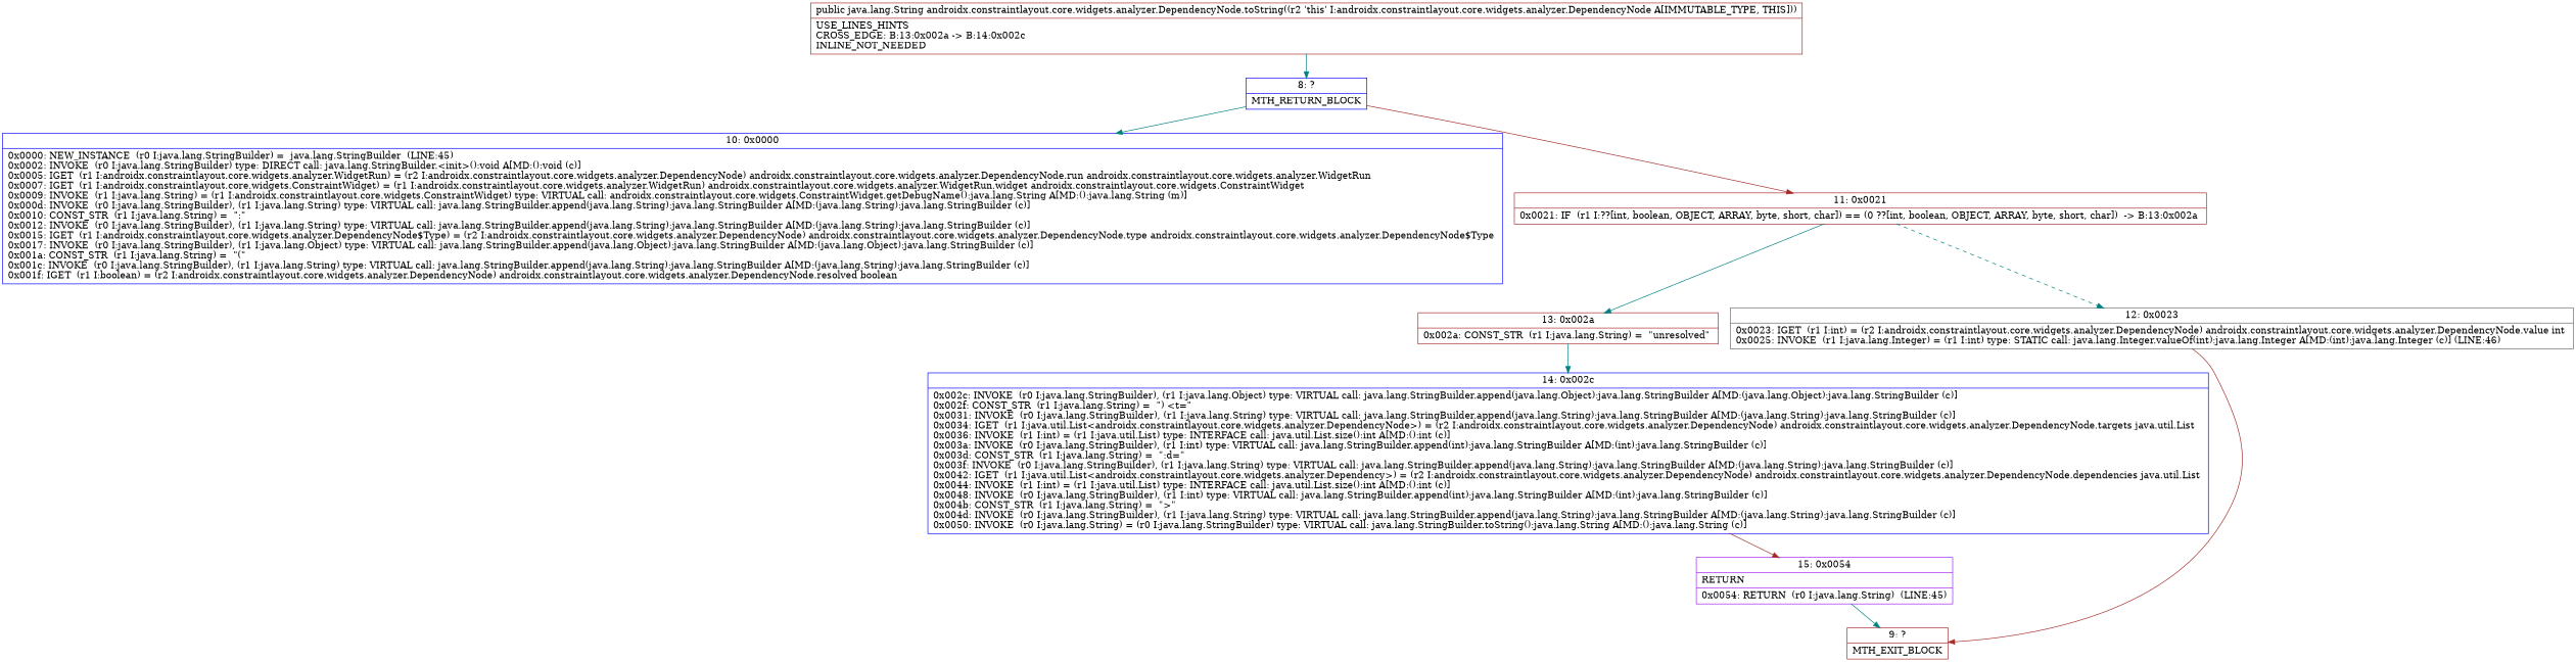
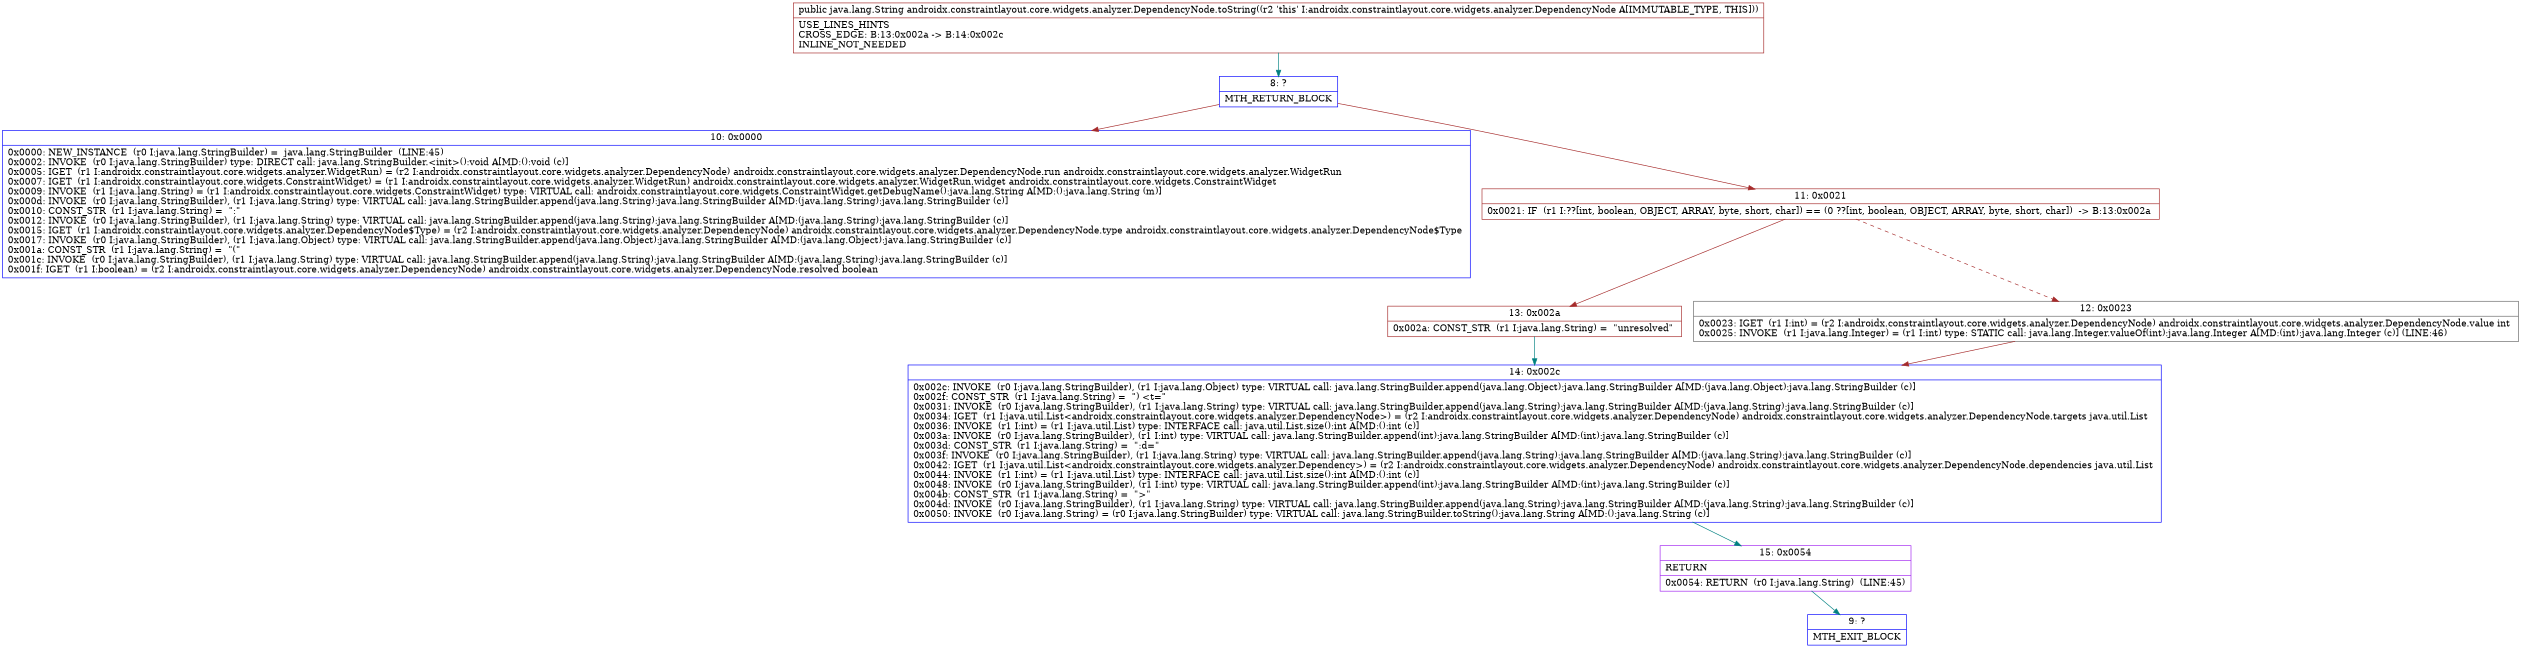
  digraph {
    node [color=blue shape=record]
    edge [color=teal]
    n1 [label="{8\:\ ?|MTH_RETURN_BLOCK\l}"]
    n2 [label="{10\:\ 0x0000|0x0000: NEW_INSTANCE  (r0 I:java.lang.StringBuilder) =  java.lang.StringBuilder  (LINE:45)\l0x0002: INVOKE  (r0 I:java.lang.StringBuilder) type: DIRECT call: java.lang.StringBuilder.\<init\>():void A[MD:():void (c)]\l0x0005: IGET  (r1 I:androidx.constraintlayout.core.widgets.analyzer.WidgetRun) = (r2 I:androidx.constraintlayout.core.widgets.analyzer.DependencyNode) androidx.constraintlayout.core.widgets.analyzer.DependencyNode.run androidx.constraintlayout.core.widgets.analyzer.WidgetRun \l0x0007: IGET  (r1 I:androidx.constraintlayout.core.widgets.ConstraintWidget) = (r1 I:androidx.constraintlayout.core.widgets.analyzer.WidgetRun) androidx.constraintlayout.core.widgets.analyzer.WidgetRun.widget androidx.constraintlayout.core.widgets.ConstraintWidget \l0x0009: INVOKE  (r1 I:java.lang.String) = (r1 I:androidx.constraintlayout.core.widgets.ConstraintWidget) type: VIRTUAL call: androidx.constraintlayout.core.widgets.ConstraintWidget.getDebugName():java.lang.String A[MD:():java.lang.String (m)]\l0x000d: INVOKE  (r0 I:java.lang.StringBuilder), (r1 I:java.lang.String) type: VIRTUAL call: java.lang.StringBuilder.append(java.lang.String):java.lang.StringBuilder A[MD:(java.lang.String):java.lang.StringBuilder (c)]\l0x0010: CONST_STR  (r1 I:java.lang.String) =  \":\" \l0x0012: INVOKE  (r0 I:java.lang.StringBuilder), (r1 I:java.lang.String) type: VIRTUAL call: java.lang.StringBuilder.append(java.lang.String):java.lang.StringBuilder A[MD:(java.lang.String):java.lang.StringBuilder (c)]\l0x0015: IGET  (r1 I:androidx.constraintlayout.core.widgets.analyzer.DependencyNode$Type) = (r2 I:androidx.constraintlayout.core.widgets.analyzer.DependencyNode) androidx.constraintlayout.core.widgets.analyzer.DependencyNode.type androidx.constraintlayout.core.widgets.analyzer.DependencyNode$Type \l0x0017: INVOKE  (r0 I:java.lang.StringBuilder), (r1 I:java.lang.Object) type: VIRTUAL call: java.lang.StringBuilder.append(java.lang.Object):java.lang.StringBuilder A[MD:(java.lang.Object):java.lang.StringBuilder (c)]\l0x001a: CONST_STR  (r1 I:java.lang.String) =  \"(\" \l0x001c: INVOKE  (r0 I:java.lang.StringBuilder), (r1 I:java.lang.String) type: VIRTUAL call: java.lang.StringBuilder.append(java.lang.String):java.lang.StringBuilder A[MD:(java.lang.String):java.lang.StringBuilder (c)]\l0x001f: IGET  (r1 I:boolean) = (r2 I:androidx.constraintlayout.core.widgets.analyzer.DependencyNode) androidx.constraintlayout.core.widgets.analyzer.DependencyNode.resolved boolean \l}"]
    n3 [color=brown label="{11\:\ 0x0021|0x0021: IF  (r1 I:??[int, boolean, OBJECT, ARRAY, byte, short, char]) == (0 ??[int, boolean, OBJECT, ARRAY, byte, short, char])  \-\> B:13:0x002a \l}"]
    n4 [color=gray40 label="{12\:\ 0x0023|0x0023: IGET  (r1 I:int) = (r2 I:androidx.constraintlayout.core.widgets.analyzer.DependencyNode) androidx.constraintlayout.core.widgets.analyzer.DependencyNode.value int \l0x0025: INVOKE  (r1 I:java.lang.Integer) = (r1 I:int) type: STATIC call: java.lang.Integer.valueOf(int):java.lang.Integer A[MD:(int):java.lang.Integer (c)] (LINE:46)\l}"]
    n5 [color=brown label="{13\:\ 0x002a|0x002a: CONST_STR  (r1 I:java.lang.String) =  \"unresolved\" \l}"]
    n6 [label="{14\:\ 0x002c|0x002c: INVOKE  (r0 I:java.lang.StringBuilder), (r1 I:java.lang.Object) type: VIRTUAL call: java.lang.StringBuilder.append(java.lang.Object):java.lang.StringBuilder A[MD:(java.lang.Object):java.lang.StringBuilder (c)]\l0x002f: CONST_STR  (r1 I:java.lang.String) =  \") \<t=\" \l0x0031: INVOKE  (r0 I:java.lang.StringBuilder), (r1 I:java.lang.String) type: VIRTUAL call: java.lang.StringBuilder.append(java.lang.String):java.lang.StringBuilder A[MD:(java.lang.String):java.lang.StringBuilder (c)]\l0x0034: IGET  (r1 I:java.util.List\<androidx.constraintlayout.core.widgets.analyzer.DependencyNode\>) = (r2 I:androidx.constraintlayout.core.widgets.analyzer.DependencyNode) androidx.constraintlayout.core.widgets.analyzer.DependencyNode.targets java.util.List \l0x0036: INVOKE  (r1 I:int) = (r1 I:java.util.List) type: INTERFACE call: java.util.List.size():int A[MD:():int (c)]\l0x003a: INVOKE  (r0 I:java.lang.StringBuilder), (r1 I:int) type: VIRTUAL call: java.lang.StringBuilder.append(int):java.lang.StringBuilder A[MD:(int):java.lang.StringBuilder (c)]\l0x003d: CONST_STR  (r1 I:java.lang.String) =  \":d=\" \l0x003f: INVOKE  (r0 I:java.lang.StringBuilder), (r1 I:java.lang.String) type: VIRTUAL call: java.lang.StringBuilder.append(java.lang.String):java.lang.StringBuilder A[MD:(java.lang.String):java.lang.StringBuilder (c)]\l0x0042: IGET  (r1 I:java.util.List\<androidx.constraintlayout.core.widgets.analyzer.Dependency\>) = (r2 I:androidx.constraintlayout.core.widgets.analyzer.DependencyNode) androidx.constraintlayout.core.widgets.analyzer.DependencyNode.dependencies java.util.List \l0x0044: INVOKE  (r1 I:int) = (r1 I:java.util.List) type: INTERFACE call: java.util.List.size():int A[MD:():int (c)]\l0x0048: INVOKE  (r0 I:java.lang.StringBuilder), (r1 I:int) type: VIRTUAL call: java.lang.StringBuilder.append(int):java.lang.StringBuilder A[MD:(int):java.lang.StringBuilder (c)]\l0x004b: CONST_STR  (r1 I:java.lang.String) =  \"\>\" \l0x004d: INVOKE  (r0 I:java.lang.StringBuilder), (r1 I:java.lang.String) type: VIRTUAL call: java.lang.StringBuilder.append(java.lang.String):java.lang.StringBuilder A[MD:(java.lang.String):java.lang.StringBuilder (c)]\l0x0050: INVOKE  (r0 I:java.lang.String) = (r0 I:java.lang.StringBuilder) type: VIRTUAL call: java.lang.StringBuilder.toString():java.lang.String A[MD:():java.lang.String (c)]\l}"]
    n7 [color=purple label="{15\:\ 0x0054|RETURN\l|0x0054: RETURN  (r0 I:java.lang.String)  (LINE:45)\l}"]
-   n8 [color=brown label="{9\:\ ?|MTH_EXIT_BLOCK\l}"]
+   n8 [label="{9\:\ ?|MTH_EXIT_BLOCK\l}"]
    n9 [color=brown label="{public java.lang.String androidx.constraintlayout.core.widgets.analyzer.DependencyNode.toString((r2 'this' I:androidx.constraintlayout.core.widgets.analyzer.DependencyNode A[IMMUTABLE_TYPE, THIS]))  | USE_LINES_HINTS\lCROSS_EDGE: B:13:0x002a \-\> B:14:0x002c\lINLINE_NOT_NEEDED\l}"]
-   n1 -> n2
+   n1 -> n2 [color=brown]
    n1 -> n3 [color=brown]
-   n3 -> n4 [style=dashed]
-   n3 -> n5
-   n4 -> n8 [color=brown]
+   n3 -> n4 [color=brown style=dashed]
+   n3 -> n5 [color=brown]
+   n4 -> n6 [color=brown]
    n5 -> n6
-   n6 -> n7 [color=brown]
+   n6 -> n7
    n7 -> n8
    n9 -> n1
  }
